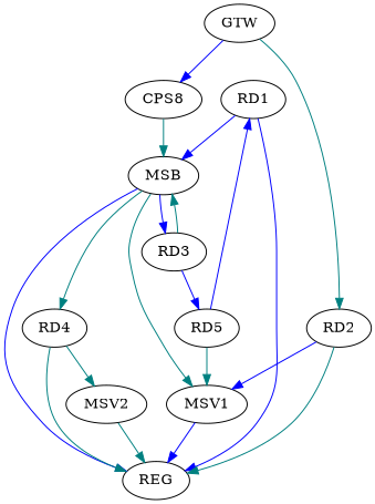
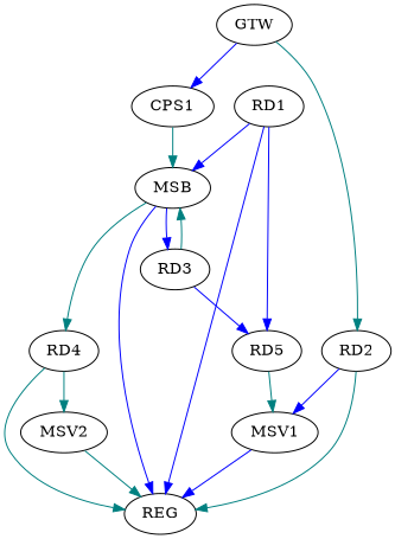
  strict digraph {
    edge [color=teal]
    n1 [label=RD1]
    n2 [label=RD5]
    n3 [label=REG]
    n4 [label=MSB]
    n5 [label=MSV1]
    n6 [label=RD2]
    n7 [label=RD3]
    n8 [label=RD4]
    n9 [label=MSV2]
-   n10 [label=CPS8]
+   n10 [label=CPS1]
    n11 [label=GTW]
-   n2 -> n1 [color=blue]
+   n1 -> n2 [color=blue]
    n1 -> n3 [color=blue]
    n1 -> n4 [color=blue]
    n2 -> n5
    n4 -> n3 [color=blue]
-   n4 -> n5
    n4 -> n7 [color=blue]
    n4 -> n8
    n5 -> n3 [color=blue]
    n6 -> n3
    n6 -> n5 [color=blue]
    n7 -> n2 [color=blue]
    n7 -> n4
    n8 -> n3
    n8 -> n9
    n9 -> n3
    n10 -> n4
    n11 -> n6
    n11 -> n10 [color=blue]
  }
